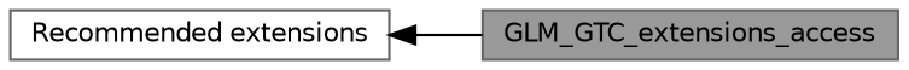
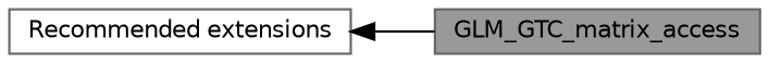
  digraph {
    rankdir=LR
    node [fontname=Helvetica fontsize=10 shape=box style=filled]
    n1 [color=grey40 fillcolor=white height=0.2 label="Recommended extensions" width=0.4]
-   n2 [color=gray40 fillcolor=grey60 fontcolor=black height=0.2 label=GLM_GTC_extensions_access width=0.4]
+   n2 [color=gray40 fillcolor=grey60 fontcolor=black height=0.2 label=GLM_GTC_matrix_access width=0.4]
    n1 -> n2 [dir=back fontname=Helvetica fontsize=10 labelfontname=Helvetica labelfontsize=10 shape=plaintext style=solid]
  }
